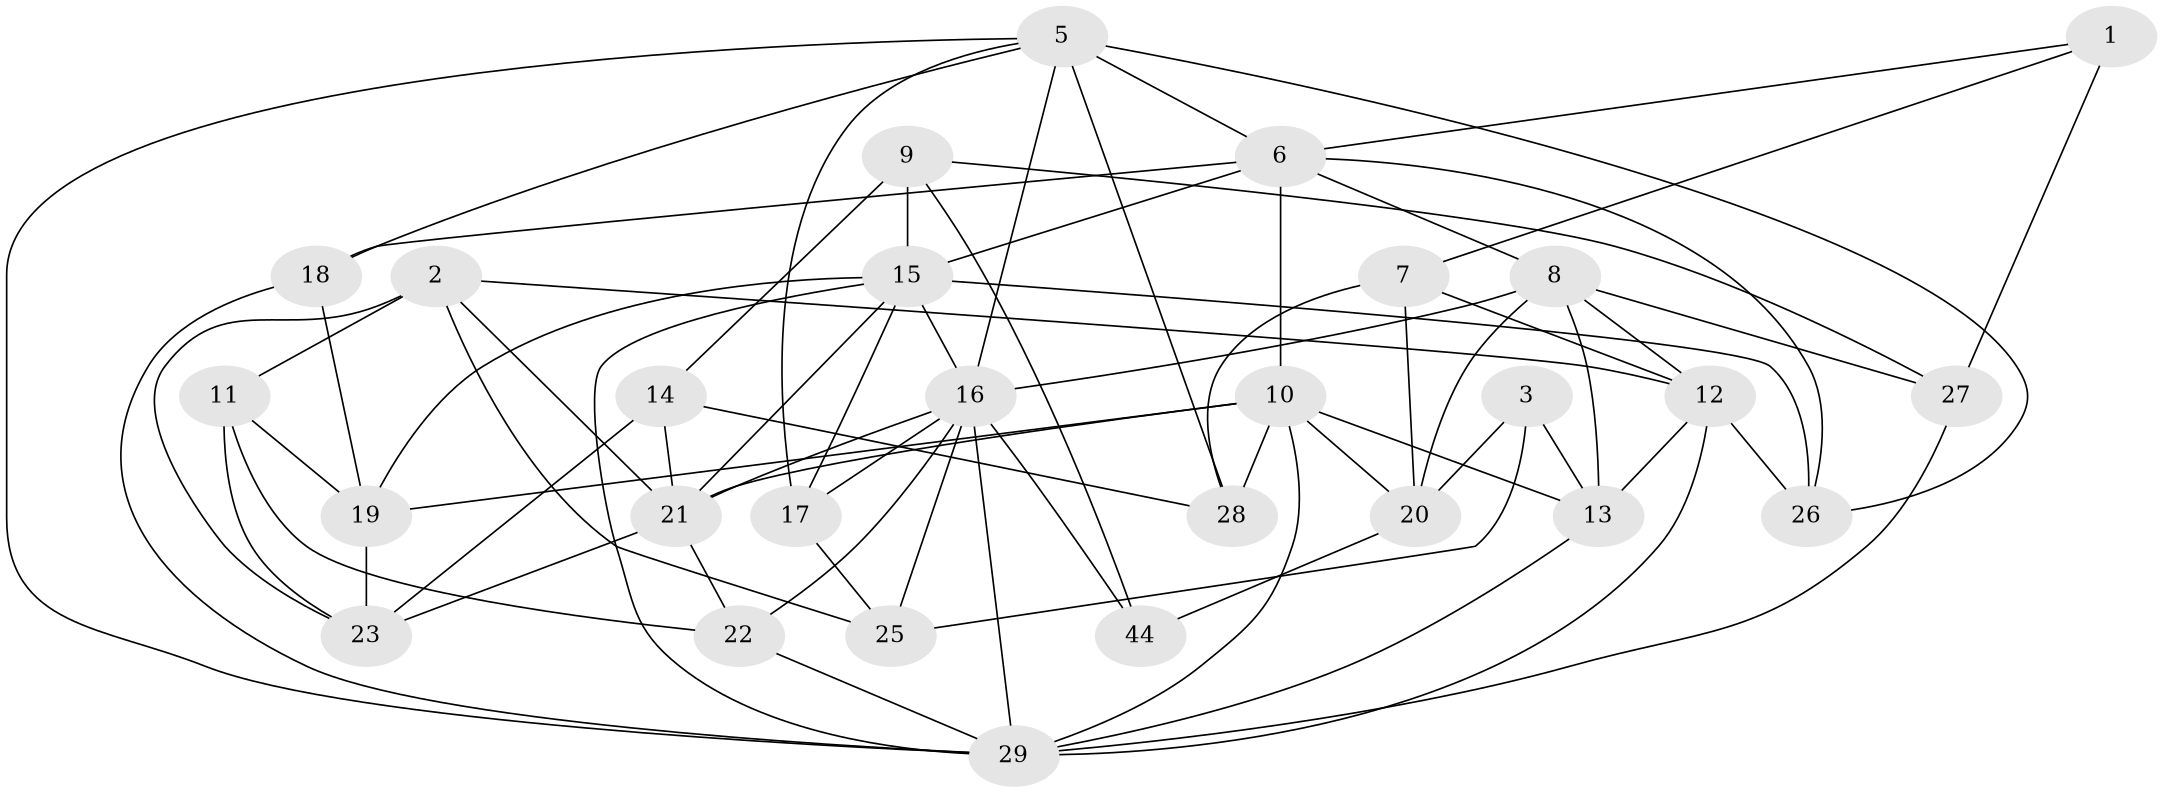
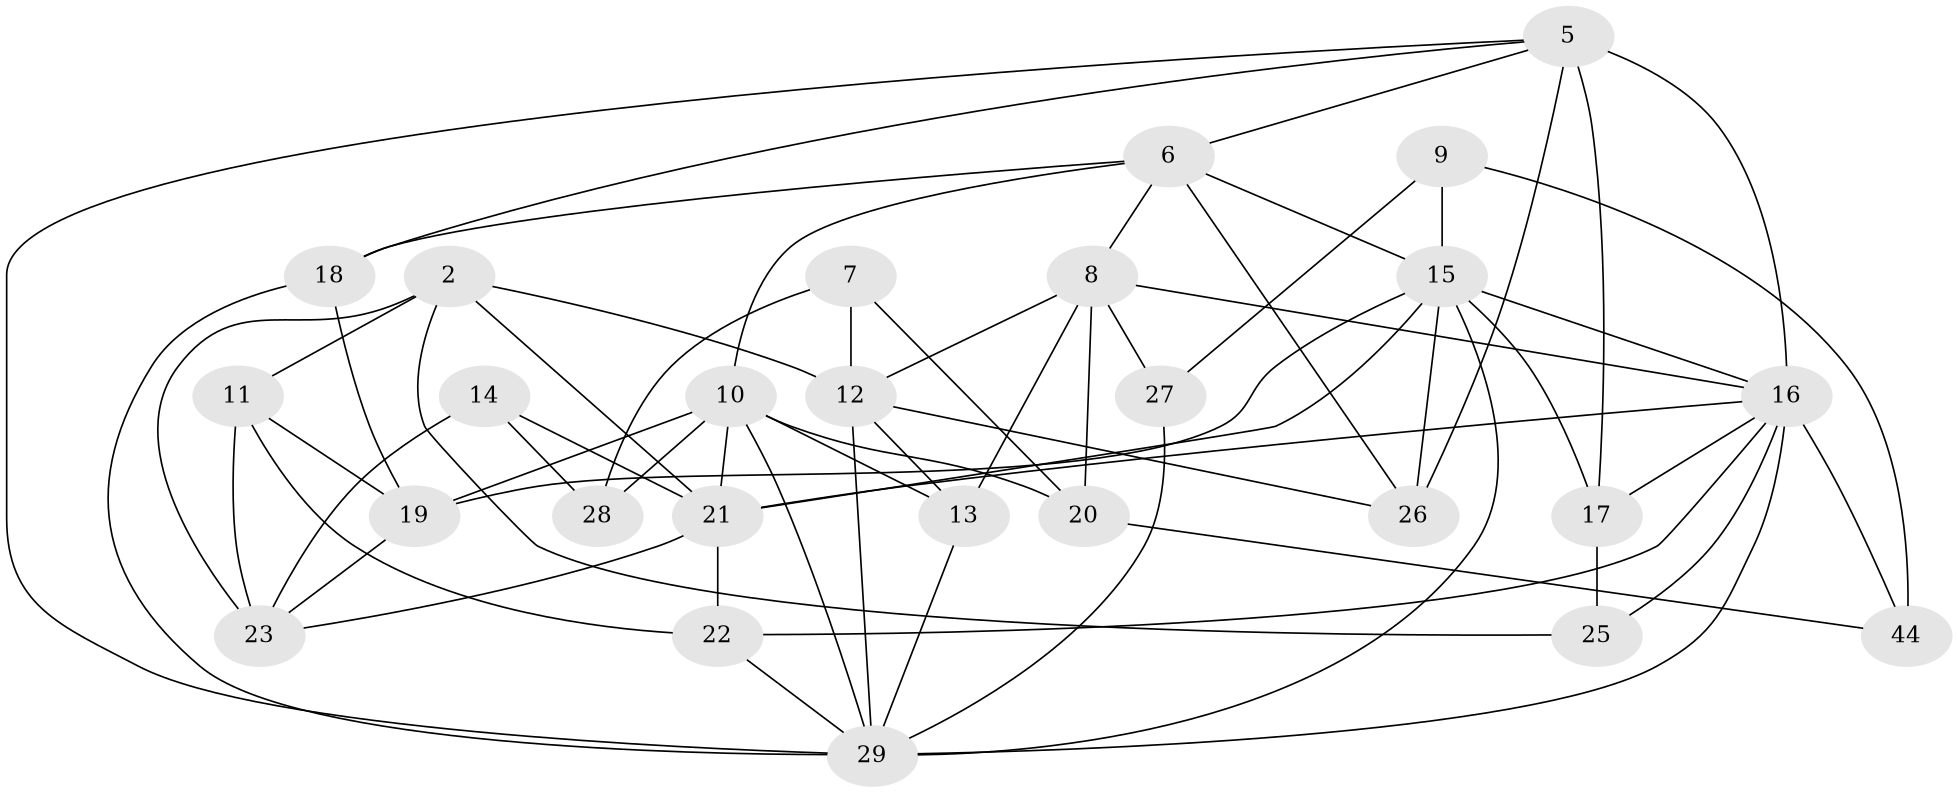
  graph {
    node [color=gray90 style=filled]
    edge [weight=1.0]
-   1
    6
    7
    27
    8
    18
    26
    10
    15
    12
    20
    28
    29
    2
    11
    21
    23
    25
    22
    19
    13
-   3
    9
    14
    n25 [label=44]
    16
    5
    17
-   1 -- 6
-   1 -- 7
-   1 -- 27
    6 -- 8
    6 -- 18
    6 -- 26
    6 -- 10
    6 -- 15
    7 -- 12
    7 -- 20
    7 -- 28
    27 -- 29
    8 -- 27
    8 -- 12
    8 -- 20
    8 -- 13
    8 -- 16
    18 -- 29
    18 -- 19
    10 -- 20
    10 -- 28
    10 -- 29
    10 -- 21 [weight=2.0]
    10 -- 19 [weight=2.0]
    10 -- 13
    15 -- 26 [weight=2.0]
    15 -- 29
    15 -- 21
    15 -- 19
    15 -- 16
    15 -- 17
    12 -- 26
    12 -- 29
    12 -- 13
    20 -- n25
    2 -- 12
    2 -- 11
    2 -- 21
    2 -- 23
    2 -- 25
    11 -- 23
    11 -- 22 [weight=2.0]
    11 -- 19
    21 -- 23
    21 -- 22
    22 -- 29
    19 -- 23
    13 -- 29
-   3 -- 20
-   3 -- 25
-   3 -- 13
    9 -- 27
    9 -- 15
-   9 -- 14
    9 -- n25
    14 -- 28
    14 -- 21
    14 -- 23
    16 -- 29
    16 -- 21
    16 -- 25
    16 -- 22 [weight=2.0]
    16 -- n25
    16 -- 17
    5 -- 6
    5 -- 18
    5 -- 26 [weight=2.0]
-   5 -- 28
    5 -- 29
    5 -- 16
    5 -- 17
    17 -- 25
  }
